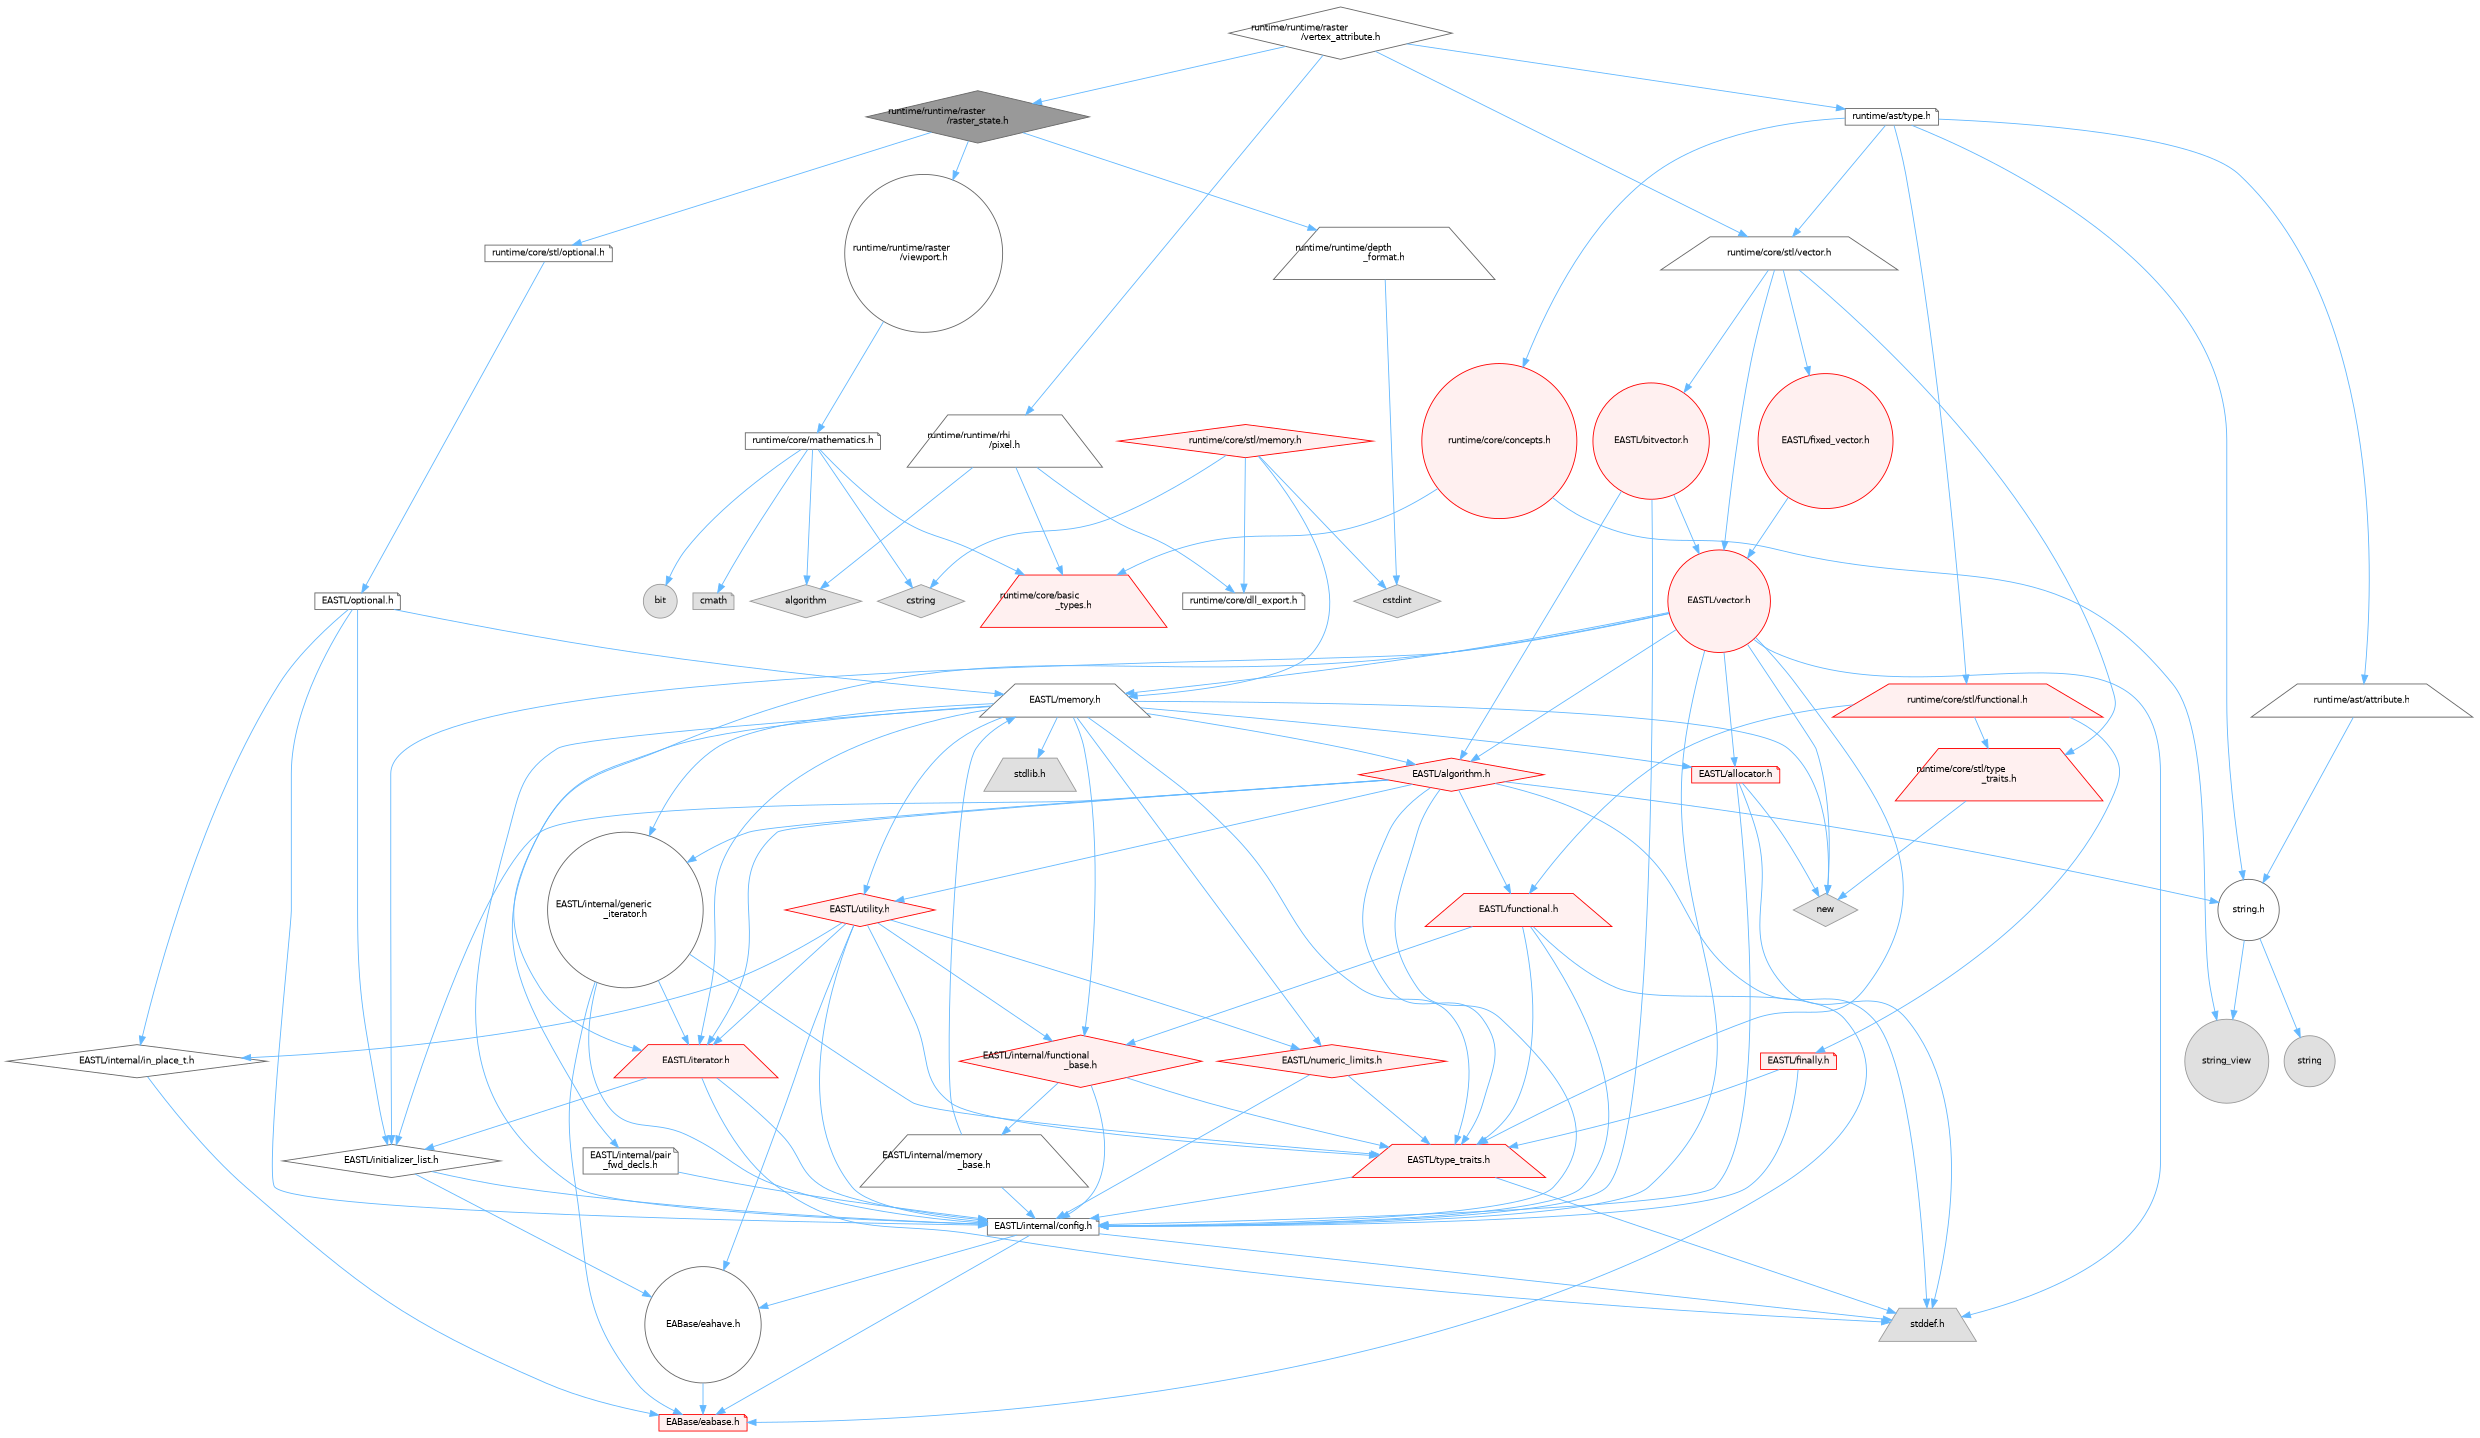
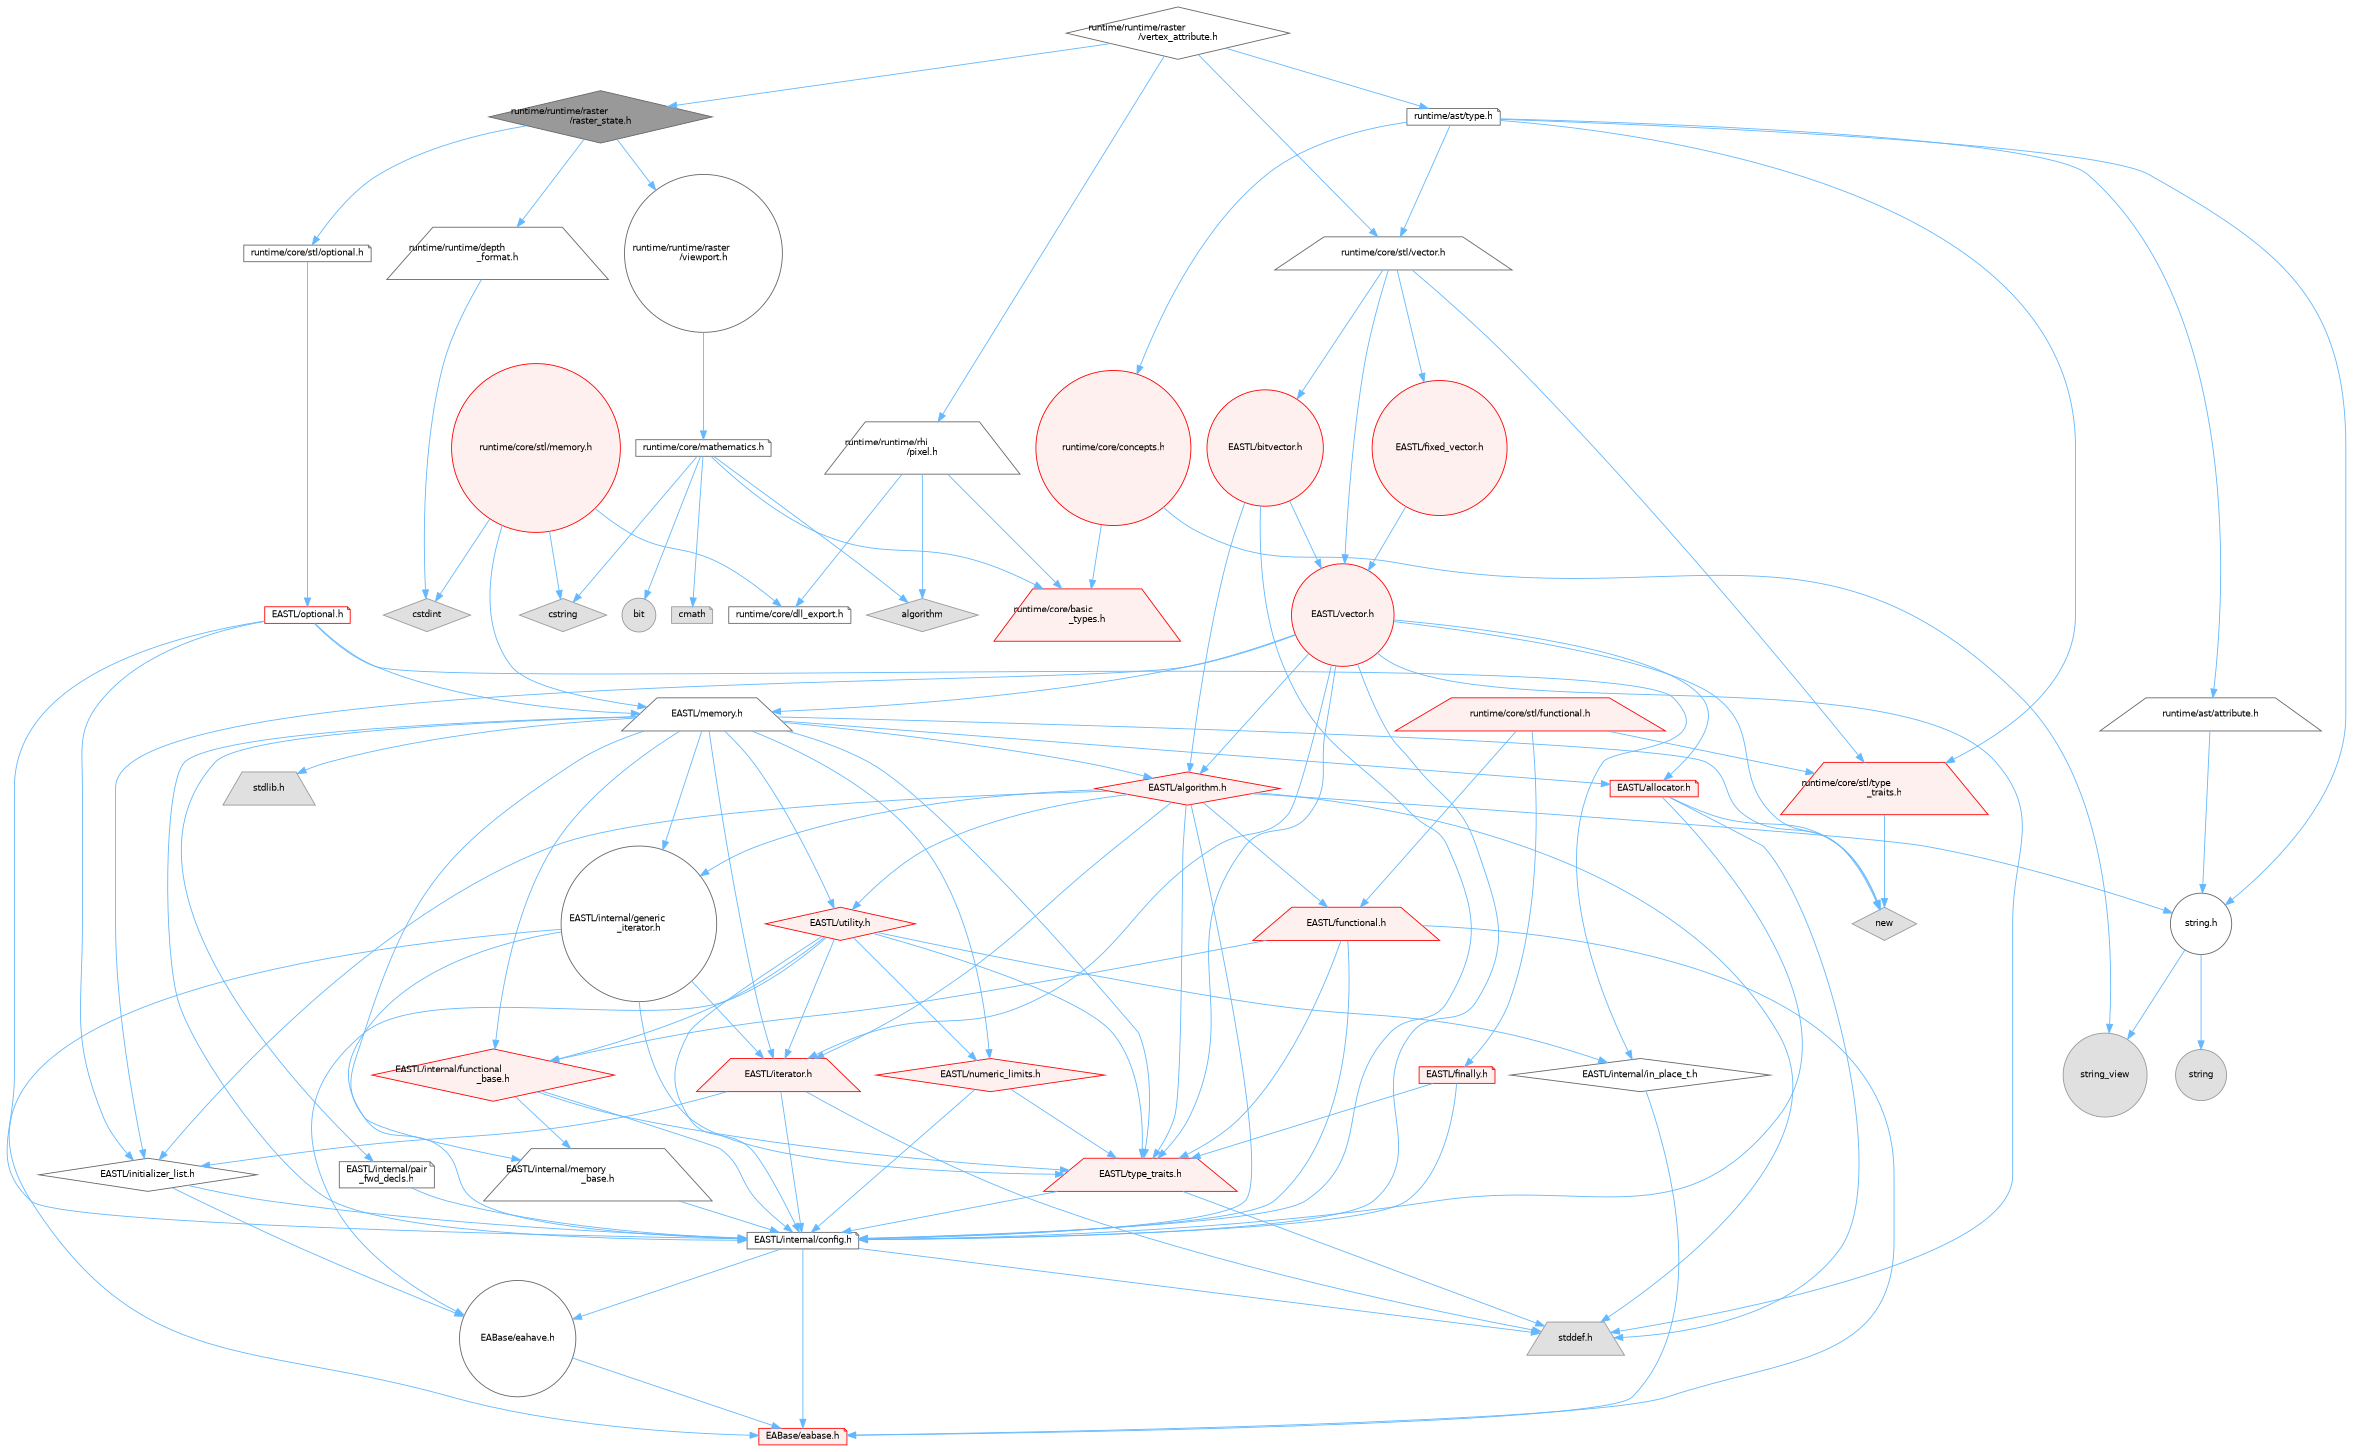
  digraph {
    node [color=grey40 fillcolor=white fontname=Helvetica fontsize=10 shape=trapezium style=filled]
    edge [color=steelblue1 fontname=Helvetica fontsize=10 labelfontname=Helvetica labelfontsize=10 style=solid]
    n1 [color=gray40 fillcolor=grey60 fontcolor=black height=0.2 label="runtime/runtime/raster\l/raster_state.h" shape=diamond width=0.4]
    n2 [height=0.2 label="runtime/core/stl/optional.h" shape=note width=0.4]
    n3 [height=0.2 label="runtime/runtime/depth\l_format.h" width=0.4]
    n4 [height=0.2 label="runtime/runtime/raster\l/viewport.h" shape=circle width=0.4]
-   n5 [height=0.2 label="EASTL/optional.h" shape=note width=0.4]
+   n5 [color=red height=0.2 label="EASTL/optional.h" shape=note width=0.4]
    n6 [color=grey60 fillcolor="#E0E0E0" height=0.2 label=cstdint shape=diamond width=0.4]
    n7 [height=0.2 label="runtime/runtime/raster\l/vertex_attribute.h" shape=diamond width=0.4]
    n8 [height=0.2 label="runtime/ast/type.h" shape=note width=0.4]
    n9 [height=0.2 label="runtime/core/stl/vector.h" width=0.4]
    n10 [height=0.2 label="runtime/runtime/rhi\l/pixel.h" width=0.4]
    n11 [height=0.2 label="runtime/core/mathematics.h" shape=note width=0.4]
    n12 [height=0.2 label="EASTL/internal/config.h" shape=note width=0.4]
    n13 [height=0.2 label="EASTL/initializer_list.h" shape=diamond width=0.4]
    n14 [height=0.2 label="EASTL/memory.h" width=0.4]
    n15 [height=0.2 label="EASTL/internal/in_place_t.h" shape=diamond width=0.4]
    n16 [color=red fillcolor="#FFF0F0" height=0.2 label="EABase/eabase.h" shape=note width=0.4]
    n17 [height=0.2 label="EABase/eahave.h" shape=circle width=0.4]
    n18 [color=grey60 fillcolor="#E0E0E0" height=0.2 label="stddef.h" width=0.4]
    n19 [height=0.2 label="EASTL/internal/memory\l_base.h" width=0.4]
    n20 [height=0.2 label="EASTL/internal/generic\l_iterator.h" shape=circle width=0.4]
    n21 [color=red fillcolor="#FFF0F0" height=0.2 label="EASTL/iterator.h" width=0.4]
    n22 [color=red fillcolor="#FFF0F0" height=0.2 label="EASTL/type_traits.h" width=0.4]
    n23 [height=0.2 label="EASTL/internal/pair\l_fwd_decls.h" shape=note width=0.4]
    n24 [color=red fillcolor="#FFF0F0" height=0.2 label="EASTL/internal/functional\l_base.h" shape=diamond width=0.4]
    n25 [color=red fillcolor="#FFF0F0" height=0.2 label="EASTL/algorithm.h" shape=diamond width=0.4]
    n26 [color=red fillcolor="#FFF0F0" height=0.2 label="EASTL/utility.h" shape=diamond width=0.4]
    n27 [color=red fillcolor="#FFF0F0" height=0.2 label="EASTL/numeric_limits.h" shape=diamond width=0.4]
    n28 [color=red fillcolor="#FFF0F0" height=0.2 label="EASTL/allocator.h" shape=note width=0.4]
    n29 [color=grey60 fillcolor="#E0E0E0" height=0.2 label=new shape=diamond width=0.4]
    n30 [color=grey60 fillcolor="#E0E0E0" height=0.2 label="stdlib.h" width=0.4]
    n31 [color=red fillcolor="#FFF0F0" height=0.2 label="EASTL/functional.h" width=0.4]
    n32 [height=0.2 label="string.h" shape=circle width=0.4]
    n33 [color=grey60 fillcolor="#E0E0E0" height=0.2 label=string shape=circle width=0.4]
    n34 [color=grey60 fillcolor="#E0E0E0" height=0.2 label=string_view shape=circle width=0.4]
-   n35 [color=red fillcolor="#FFF0F0" height=0.2 label="runtime/core/stl/memory.h" shape=diamond width=0.4]
+   n35 [color=red fillcolor="#FFF0F0" height=0.2 label="runtime/core/stl/memory.h" shape=circle width=0.4]
    n36 [color=grey60 fillcolor="#E0E0E0" height=0.2 label=cstring shape=diamond width=0.4]
    n37 [height=0.2 label="runtime/core/dll_export.h" shape=note width=0.4]
    n38 [color=red fillcolor="#FFF0F0" height=0.2 label="runtime/core/stl/functional.h" width=0.4]
    n39 [color=red fillcolor="#FFF0F0" height=0.2 label="runtime/core/concepts.h" shape=circle width=0.4]
    n40 [height=0.2 label="runtime/ast/attribute.h" width=0.4]
    n41 [color=red fillcolor="#FFF0F0" height=0.2 label="EASTL/vector.h" shape=circle width=0.4]
    n42 [color=red fillcolor="#FFF0F0" height=0.2 label="EASTL/fixed_vector.h" shape=circle width=0.4]
    n43 [color=red fillcolor="#FFF0F0" height=0.2 label="EASTL/bitvector.h" shape=circle width=0.4]
    n44 [color=red fillcolor="#FFF0F0" height=0.2 label="runtime/core/stl/type\l_traits.h" width=0.4]
    n45 [color=red fillcolor="#FFF0F0" height=0.2 label="runtime/core/basic\l_types.h" width=0.4]
    n46 [color=grey60 fillcolor="#E0E0E0" height=0.2 label=algorithm shape=diamond width=0.4]
    n47 [color=red fillcolor="#FFF0F0" height=0.2 label="EASTL/finally.h" shape=note width=0.4]
    n48 [color=grey60 fillcolor="#E0E0E0" height=0.2 label=bit shape=circle width=0.4]
    n49 [color=grey60 fillcolor="#E0E0E0" height=0.2 label=cmath shape=note width=0.4]
    n1 -> n2
    n1 -> n3
    n1 -> n4
    n2 -> n5
    n3 -> n6
    n4 -> n11
    n5 -> n12
    n5 -> n13
    n5 -> n14
    n5 -> n15
    n7 -> n1
    n7 -> n8
    n7 -> n9
    n7 -> n10
    n8 -> n9
    n8 -> n32
-   n8 -> n38
+   n8 -> n44
    n8 -> n39
    n8 -> n40
    n9 -> n41
    n9 -> n42
    n9 -> n43
    n9 -> n44
    n10 -> n37
    n10 -> n45
    n10 -> n46
    n11 -> n36
    n11 -> n45
    n11 -> n46
    n11 -> n48
    n11 -> n49
    n12 -> n16
    n12 -> n17
    n12 -> n18
    n13 -> n12
    n13 -> n17
    n14 -> n12
-   n19 -> n14
+   n14 -> n19
    n14 -> n20
    n14 -> n21
    n14 -> n22
    n14 -> n23
    n14 -> n24
    n14 -> n25
    n14 -> n26
    n14 -> n27
    n14 -> n28
    n14 -> n29
    n14 -> n30
    n15 -> n16
    n17 -> n16
    n19 -> n12
    n20 -> n12
    n20 -> n16
    n20 -> n21
    n20 -> n22
    n21 -> n12
    n21 -> n13
    n21 -> n18
    n22 -> n12
    n22 -> n18
    n23 -> n12
    n24 -> n12
    n24 -> n19
    n24 -> n22
    n25 -> n12
    n25 -> n13
    n25 -> n18
    n25 -> n20
    n25 -> n21
    n25 -> n22
    n25 -> n26
    n25 -> n31
    n25 -> n32
    n26 -> n12
    n26 -> n15
    n26 -> n17
    n26 -> n21
    n26 -> n22
    n26 -> n24
    n26 -> n27
    n27 -> n12
    n27 -> n22
    n28 -> n12
    n28 -> n18
    n28 -> n29
    n31 -> n12
    n31 -> n16
    n31 -> n22
    n31 -> n24
    n32 -> n33
    n32 -> n34
    n35 -> n6
    n35 -> n14
    n35 -> n36
    n35 -> n37
    n38 -> n31
    n38 -> n44
    n38 -> n47
    n39 -> n34
    n39 -> n45
    n40 -> n32
    n41 -> n12
    n41 -> n13
    n41 -> n14
    n41 -> n18
    n41 -> n21
    n41 -> n22
    n41 -> n25
    n41 -> n28
    n41 -> n29
    n42 -> n41
    n43 -> n12
    n43 -> n25
    n43 -> n41
    n44 -> n29
    n47 -> n12
    n47 -> n22
  }
